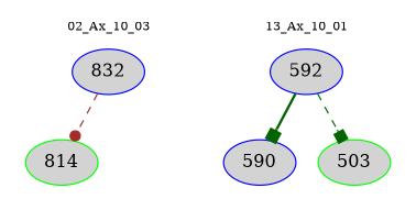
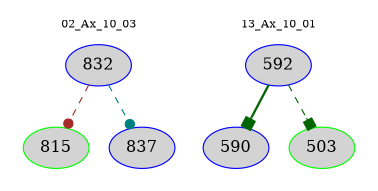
  digraph {
    node [color=blue fillcolor=lightgrey style=filled]
    edge [arrowhead=dot color=darkgreen style=dashed]
    n1 [label=832]
-   n2 [color=green label=814]
+   n2 [color=green label=815]
+   n3 [label=837]
    n4 [label=592]
    n5 [label=590]
    n6 [color=green label=503]
    subgraph cluster_1 {
      color=white
      fontsize=10
      label="02_Ax_10_03"
      n1
      n2
+     n3
    }
    subgraph cluster_2 {
      color=white
      fontsize=10
      label="13_Ax_10_01"
      n4
      n5
      n6
    }
    n1 -> n2 [color=brown]
+   n1 -> n3 [color=teal]
    n4 -> n5 [arrowhead=box style=bold]
    n4 -> n6 [arrowhead=box]
  }
